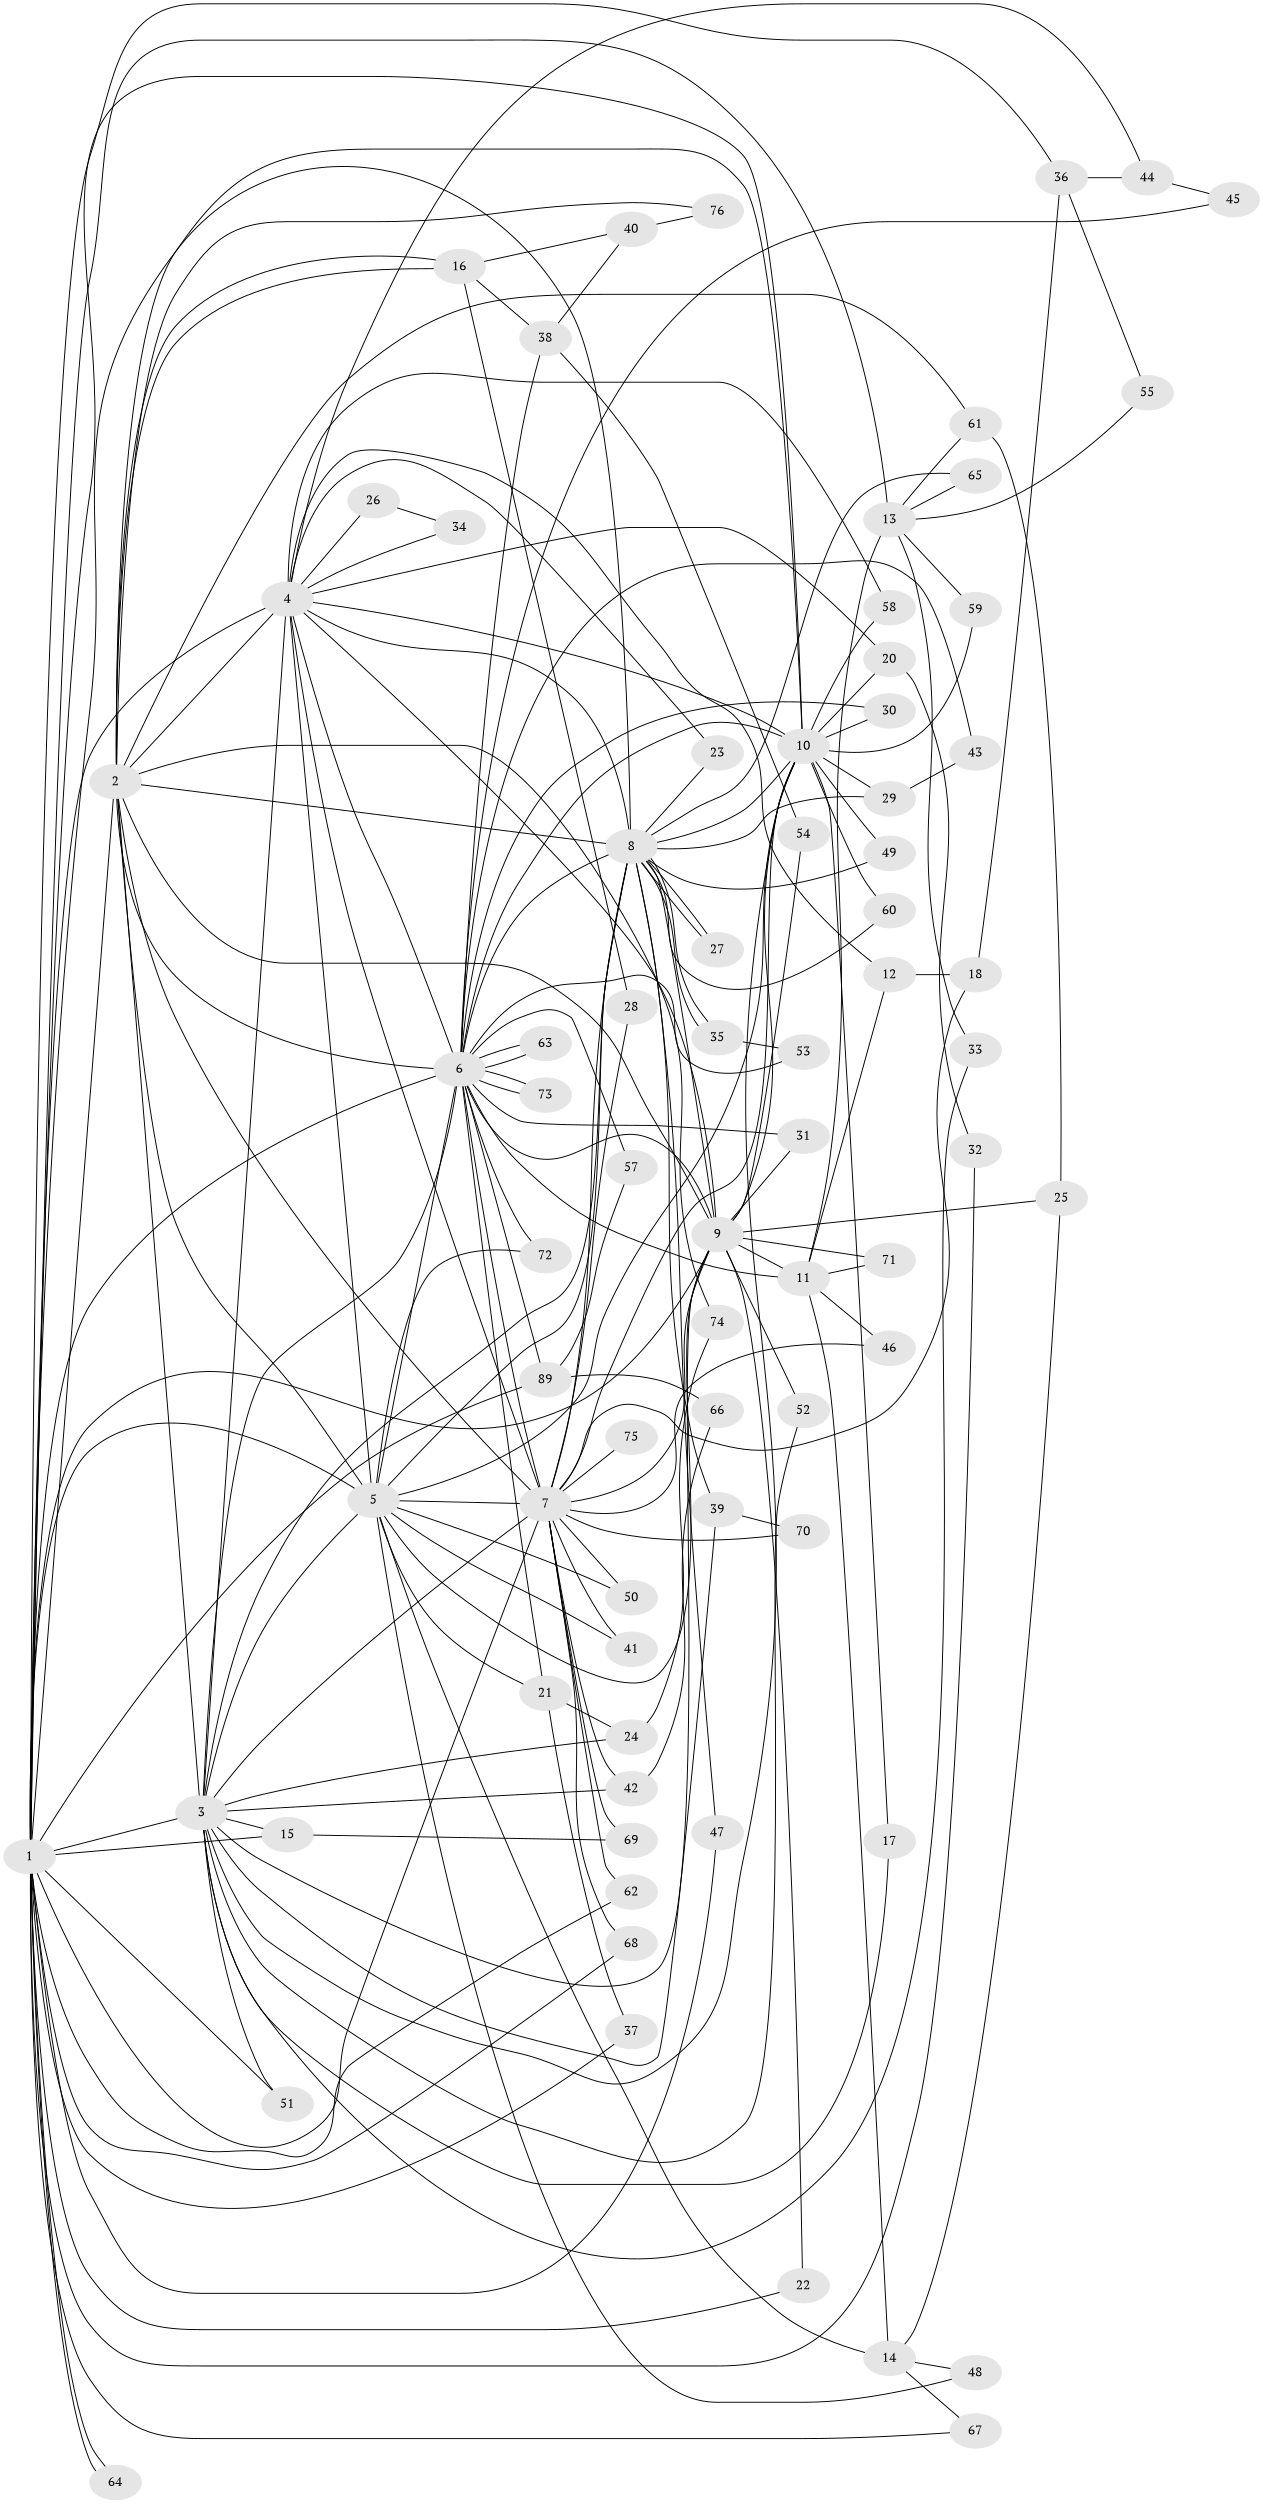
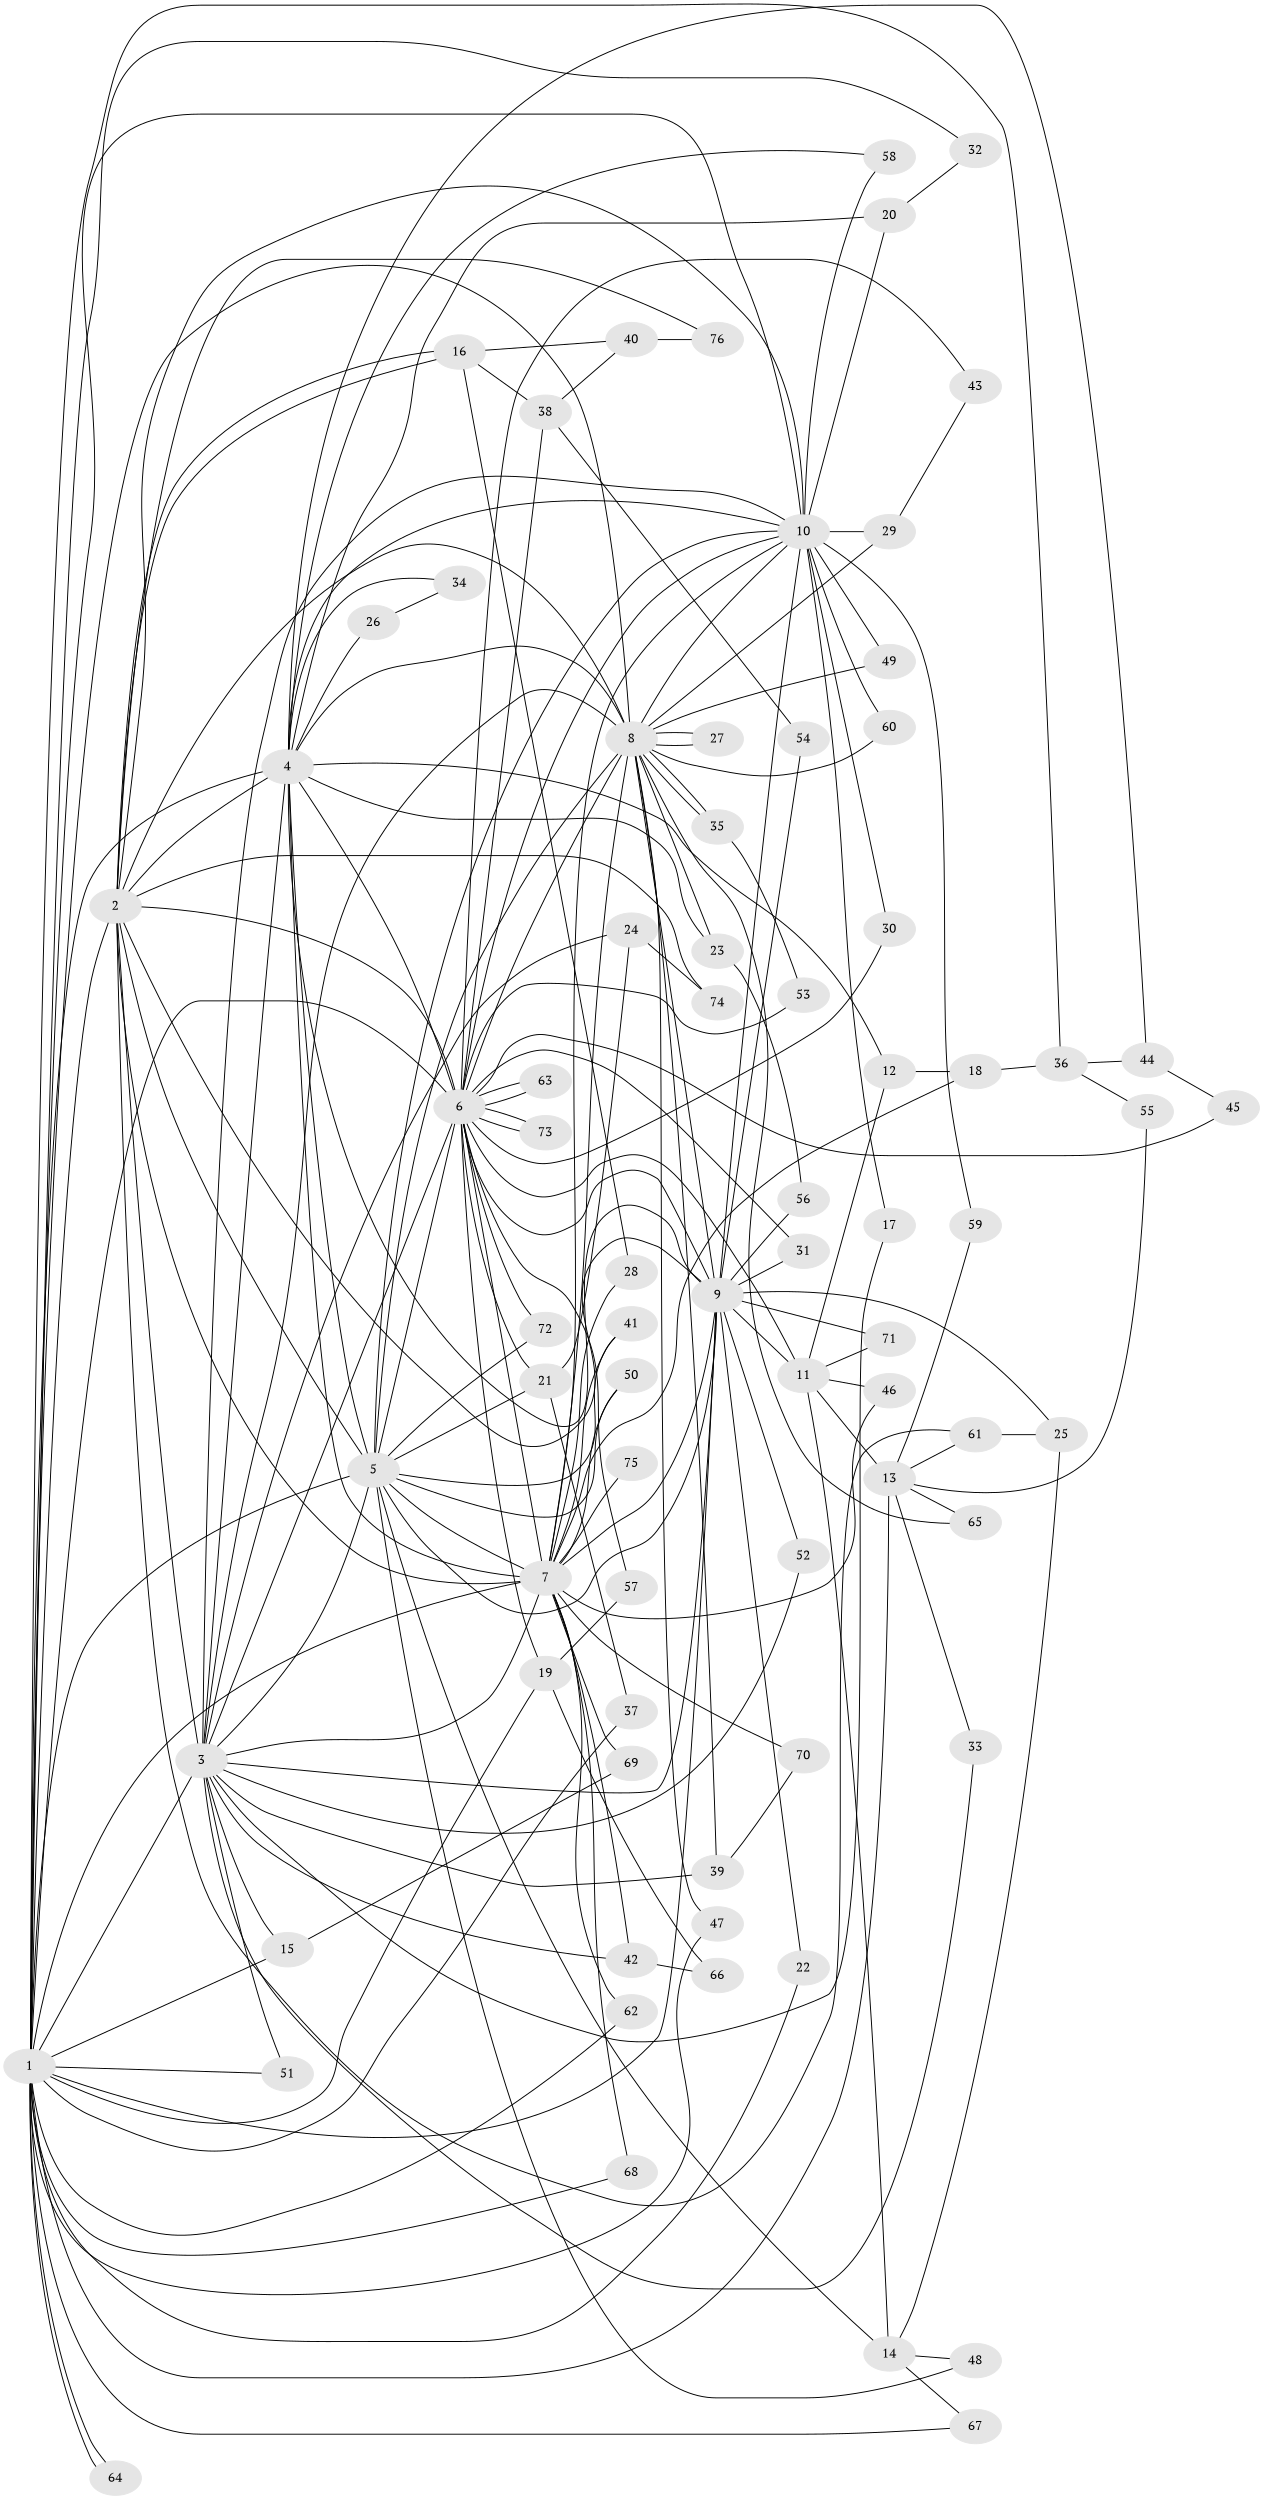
  graph {
    fontname="PT Serif"
    rankdir=LR
    node [color=gray90 fontname="PT Serif" style=filled]
    edge [fontname="PT Serif"]
    1
    2
    3
    4
    5
    6
    7
    8
    9
    10
    13
    15
-   19 [label=89]
+   19
    22
    32
    36
    37
    47
    51
    62
    64
    67
    68
    16
    61
    74
    76
    17
    24
    33
    39
    42
    52
    12
    20
    23
    26
    34
    44
    58
    14
    21
    41
    48
    50
    72
    11
    30
    31
    38
    43
    45
    53
    57
    63
    73
    18
    28
    46
    69
    70
    75
    27
    29
    35
    49
    60
    65
    25
    54
+   56
    71
    59
    55
    66
    40
    1 -- 2
    1 -- 3
    1 -- 4
    1 -- 5
    1 -- 6
    1 -- 7
    1 -- 8
    1 -- 9
    1 -- 10
    1 -- 13
    1 -- 15
    1 -- 19
    1 -- 22
    1 -- 32
    1 -- 36
    1 -- 37
    1 -- 47
    1 -- 51
    1 -- 62
    1 -- 64
    1 -- 64
    1 -- 67
    1 -- 68
    2 -- 3
    2 -- 4
    2 -- 5
    2 -- 6
    2 -- 7
    2 -- 8
    2 -- 9
    2 -- 10
    2 -- 16
    2 -- 16
    2 -- 61
    2 -- 74
    2 -- 76
    3 -- 4
    3 -- 5
    3 -- 6
    3 -- 7
    3 -- 8
    3 -- 9
    3 -- 10
    3 -- 15
    3 -- 51
    3 -- 17
    3 -- 24
    3 -- 33
    3 -- 39
    3 -- 42
    3 -- 52
    4 -- 5
    4 -- 6
    4 -- 7
    4 -- 8
    4 -- 9
    4 -- 10
    4 -- 12
    4 -- 20
    4 -- 23
    4 -- 26
    4 -- 34
    4 -- 44
    4 -- 58
    5 -- 6
    5 -- 7
    5 -- 8
    5 -- 9
    5 -- 10
    5 -- 14
    5 -- 21
    5 -- 41
    5 -- 48
    5 -- 50
    5 -- 72
    6 -- 7
    6 -- 8
    6 -- 9
    6 -- 10
    6 -- 19
    6 -- 21
    6 -- 72
    6 -- 11
    6 -- 30
    6 -- 31
    6 -- 38
    6 -- 43
    6 -- 45
    6 -- 53
    6 -- 57
    6 -- 63
    6 -- 63
    6 -- 73
    6 -- 73
    7 -- 8
    7 -- 9
    7 -- 10
    7 -- 62
    7 -- 68
    7 -- 42
    7 -- 41
    7 -- 50
    7 -- 18
    7 -- 28
    7 -- 46
    7 -- 69
    7 -- 70
    7 -- 75
    8 -- 9
    8 -- 10
    8 -- 47
    8 -- 39
    8 -- 23
    8 -- 27
    8 -- 27
    8 -- 29
    8 -- 35
    8 -- 35
    8 -- 49
    8 -- 60
    8 -- 65
    9 -- 10
    9 -- 22
    9 -- 52
    9 -- 11
    9 -- 31
    9 -- 25
    9 -- 54
+   9 -- 56
    9 -- 71
    10 -- 17
    10 -- 20
    10 -- 58
    10 -- 30
    10 -- 29
    10 -- 49
    10 -- 60
    10 -- 59
    13 -- 61
    13 -- 33
    13 -- 65
    13 -- 59
    13 -- 55
    15 -- 69
    19 -- 57
    19 -- 66
    36 -- 44
    36 -- 55
    16 -- 38
    16 -- 28
    16 -- 40
    61 -- 25
    24 -- 74
    39 -- 70
    42 -- 66
    12 -- 18
    20 -- 32
+   23 -- 56
    26 -- 34
    44 -- 45
    14 -- 67
    14 -- 48
    14 -- 25
    21 -- 37
    21 -- 24
    11 -- 13
    11 -- 12
    11 -- 14
    11 -- 46
    11 -- 71
    38 -- 54
    38 -- 40
    18 -- 36
    29 -- 43
    35 -- 53
    40 -- 76
  }
